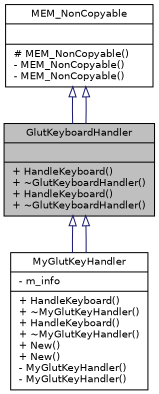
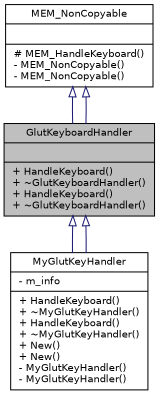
  digraph {
    node [color=black fillcolor=white fontname=Helvetica fontsize=10 shape=record style=filled]
    edge [arrowtail=empty color=midnightblue dir=back fontname=Helvetica fontsize=10 labelfontname=Helvetica labelfontsize=10 style=solid]
    n1 [fillcolor=grey75 fontcolor=black height=0.2 label="{GlutKeyboardHandler\n||+ HandleKeyboard()\l+ ~GlutKeyboardHandler()\l+ HandleKeyboard()\l+ ~GlutKeyboardHandler()\l}" width=0.4]
    n2 [height=0.2 label="{MyGlutKeyHandler\n|- m_info\l|+ HandleKeyboard()\l+ ~MyGlutKeyHandler()\l+ HandleKeyboard()\l+ ~MyGlutKeyHandler()\l+ New()\l+ New()\l- MyGlutKeyHandler()\l- MyGlutKeyHandler()\l}" width=0.4]
-   n3 [height=0.2 label="{MEM_NonCopyable\n||# MEM_NonCopyable()\l- MEM_NonCopyable()\l- MEM_NonCopyable()\l}" width=0.4]
+   n3 [height=0.2 label="{MEM_NonCopyable\n||# MEM_HandleKeyboard()\l- MEM_NonCopyable()\l- MEM_NonCopyable()\l}" width=0.4]
    n1 -> n2
    n1 -> n2
    n3 -> n1
    n3 -> n1
  }
